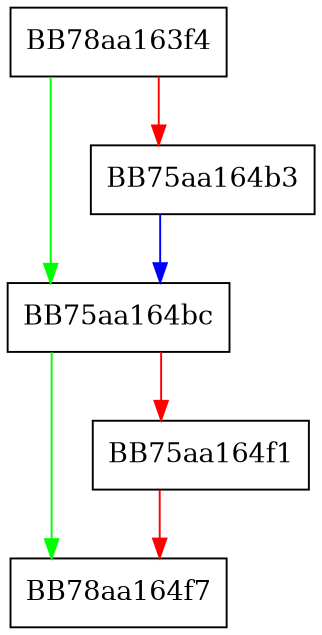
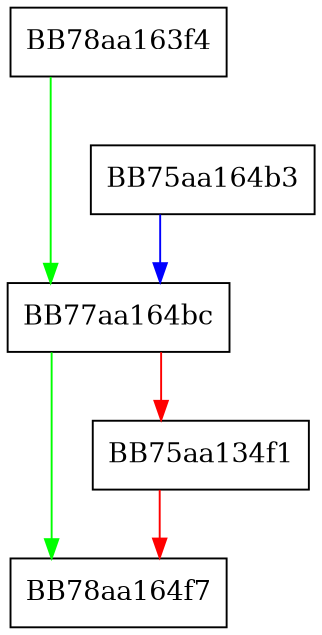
  digraph {
    splines=ortho
    node [shape=box]
    edge [color=red]
    n1 [label=BB78aa163f4]
-   BB75aa164bc
+   BB75aa164bc [label=BB77aa164bc]
    BB75aa164b3
    n4 [label=BB78aa164f7]
-   BB75aa164f1
+   BB75aa164f1 [label=BB75aa134f1]
    n1 -> BB75aa164bc [color=green]
-   n1 -> BB75aa164b3
    BB75aa164bc -> n4 [color=green]
    BB75aa164bc -> BB75aa164f1
    BB75aa164b3 -> BB75aa164bc [color=blue]
    BB75aa164f1 -> n4
  }
